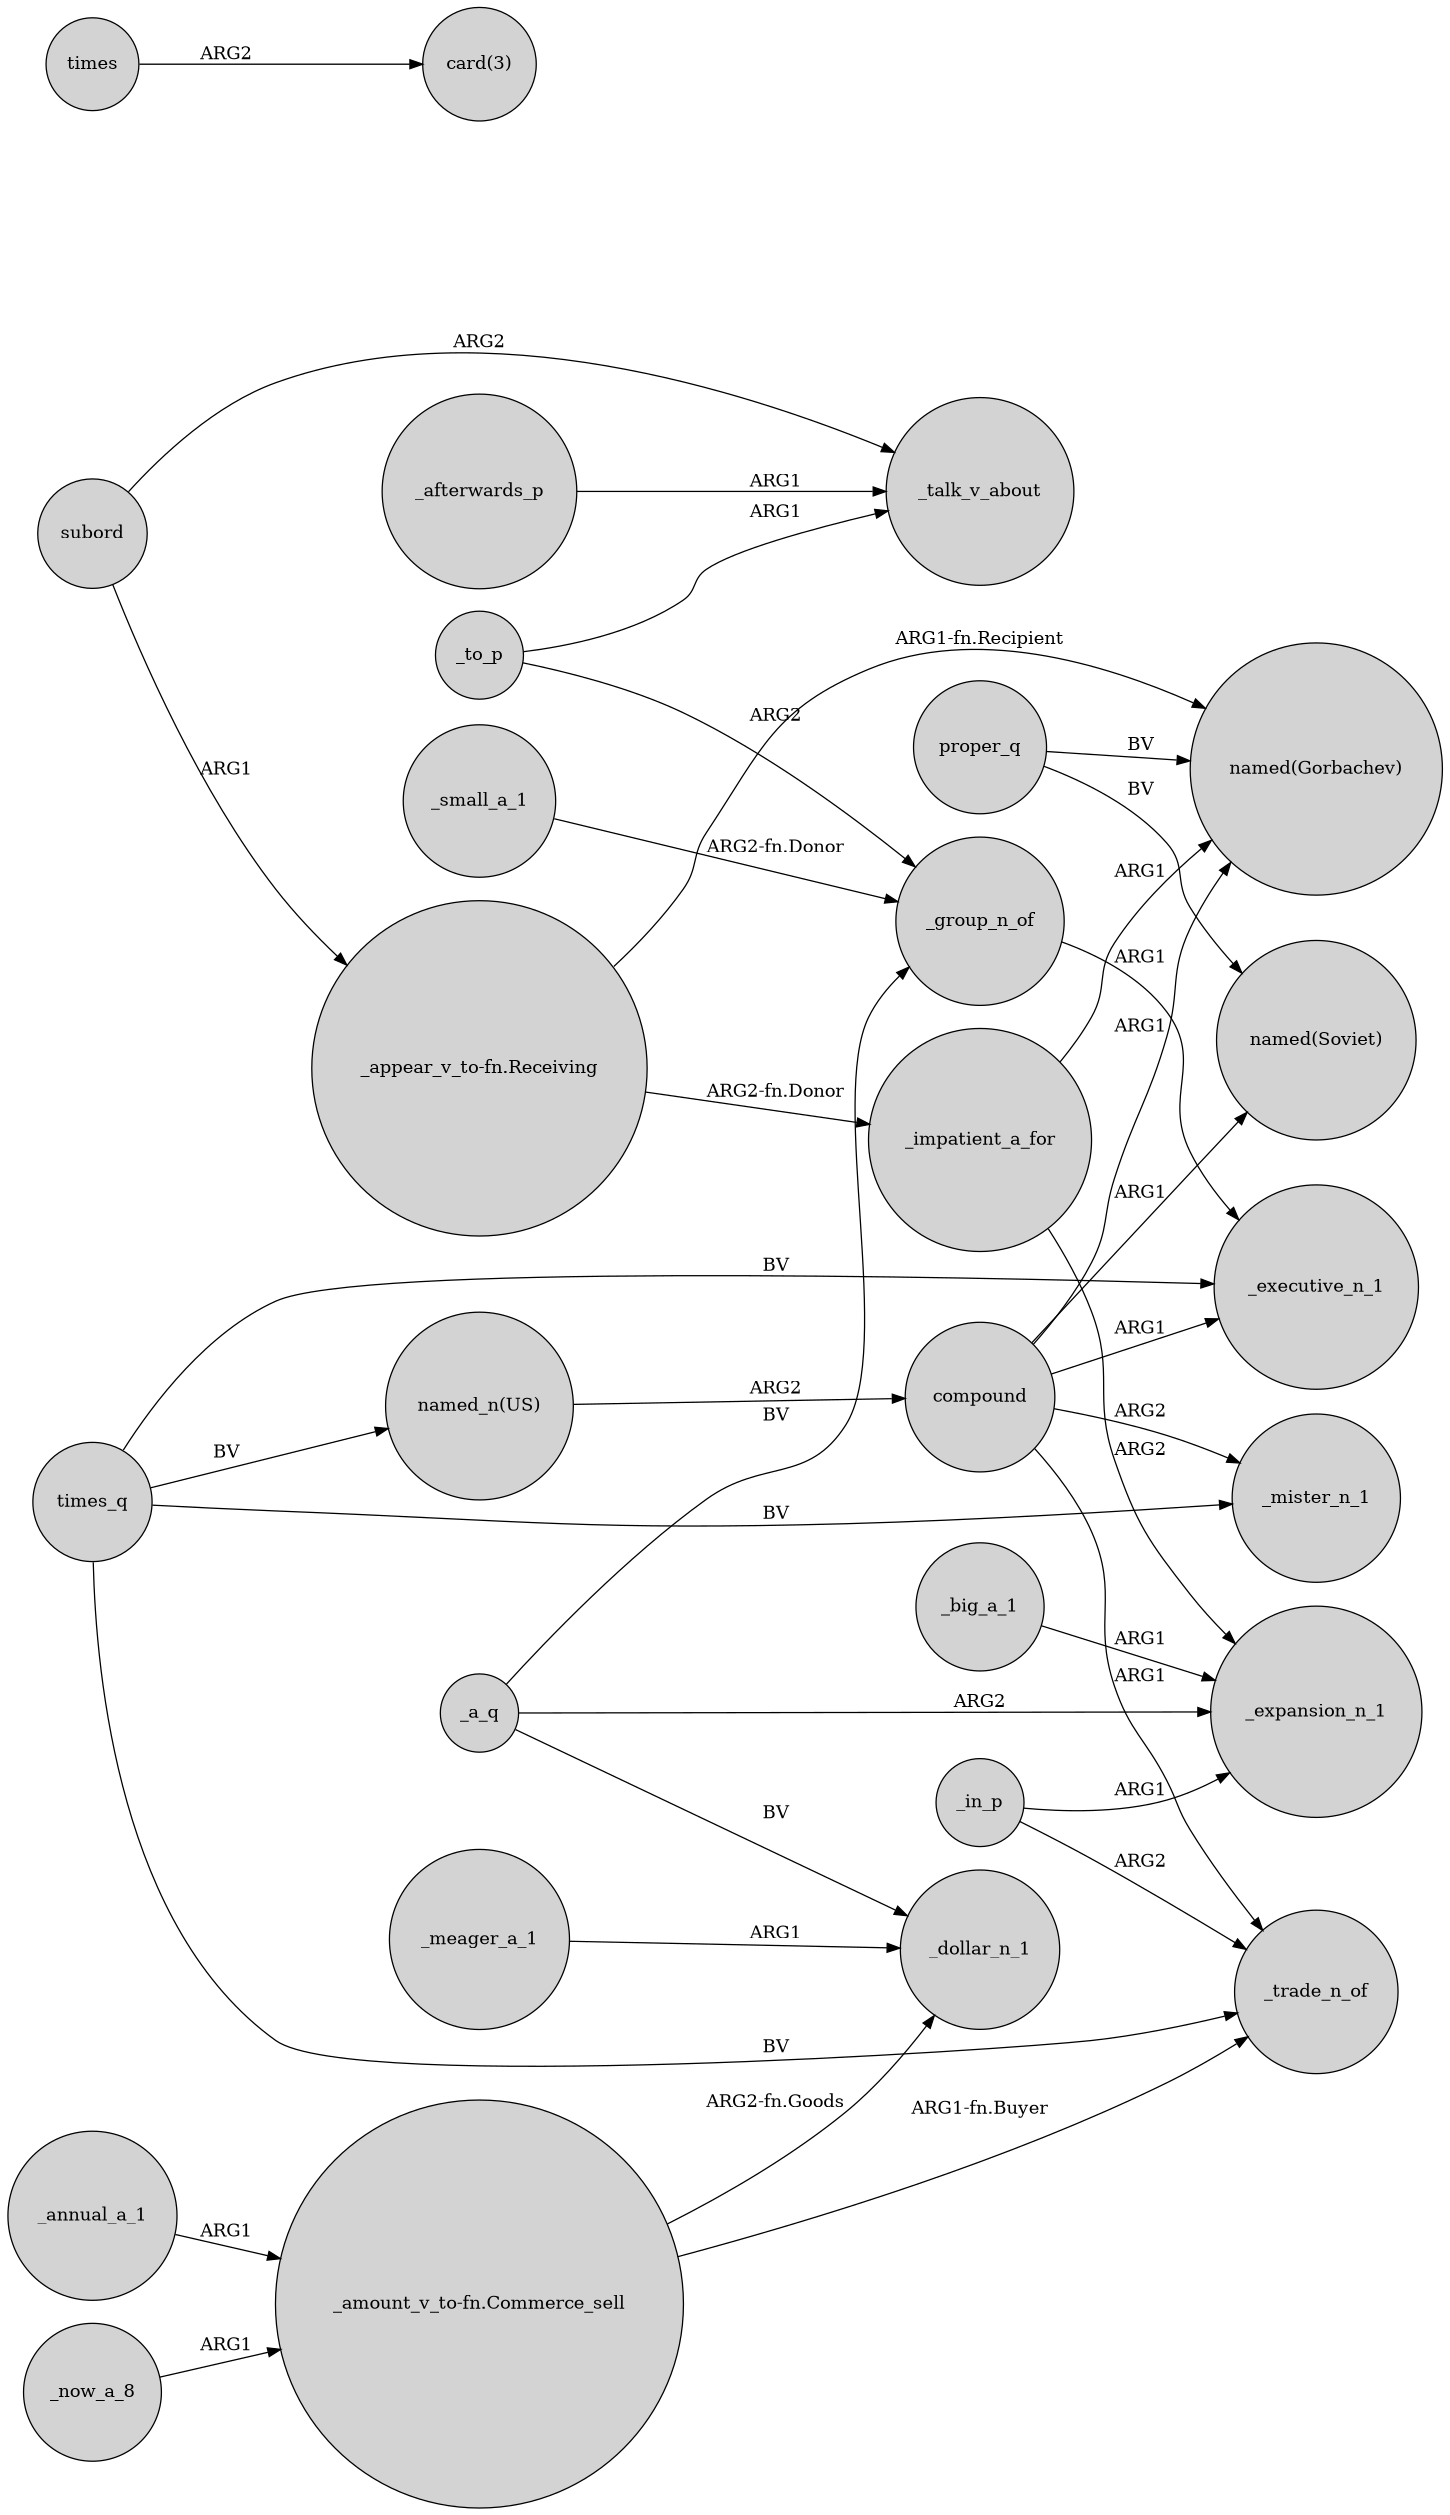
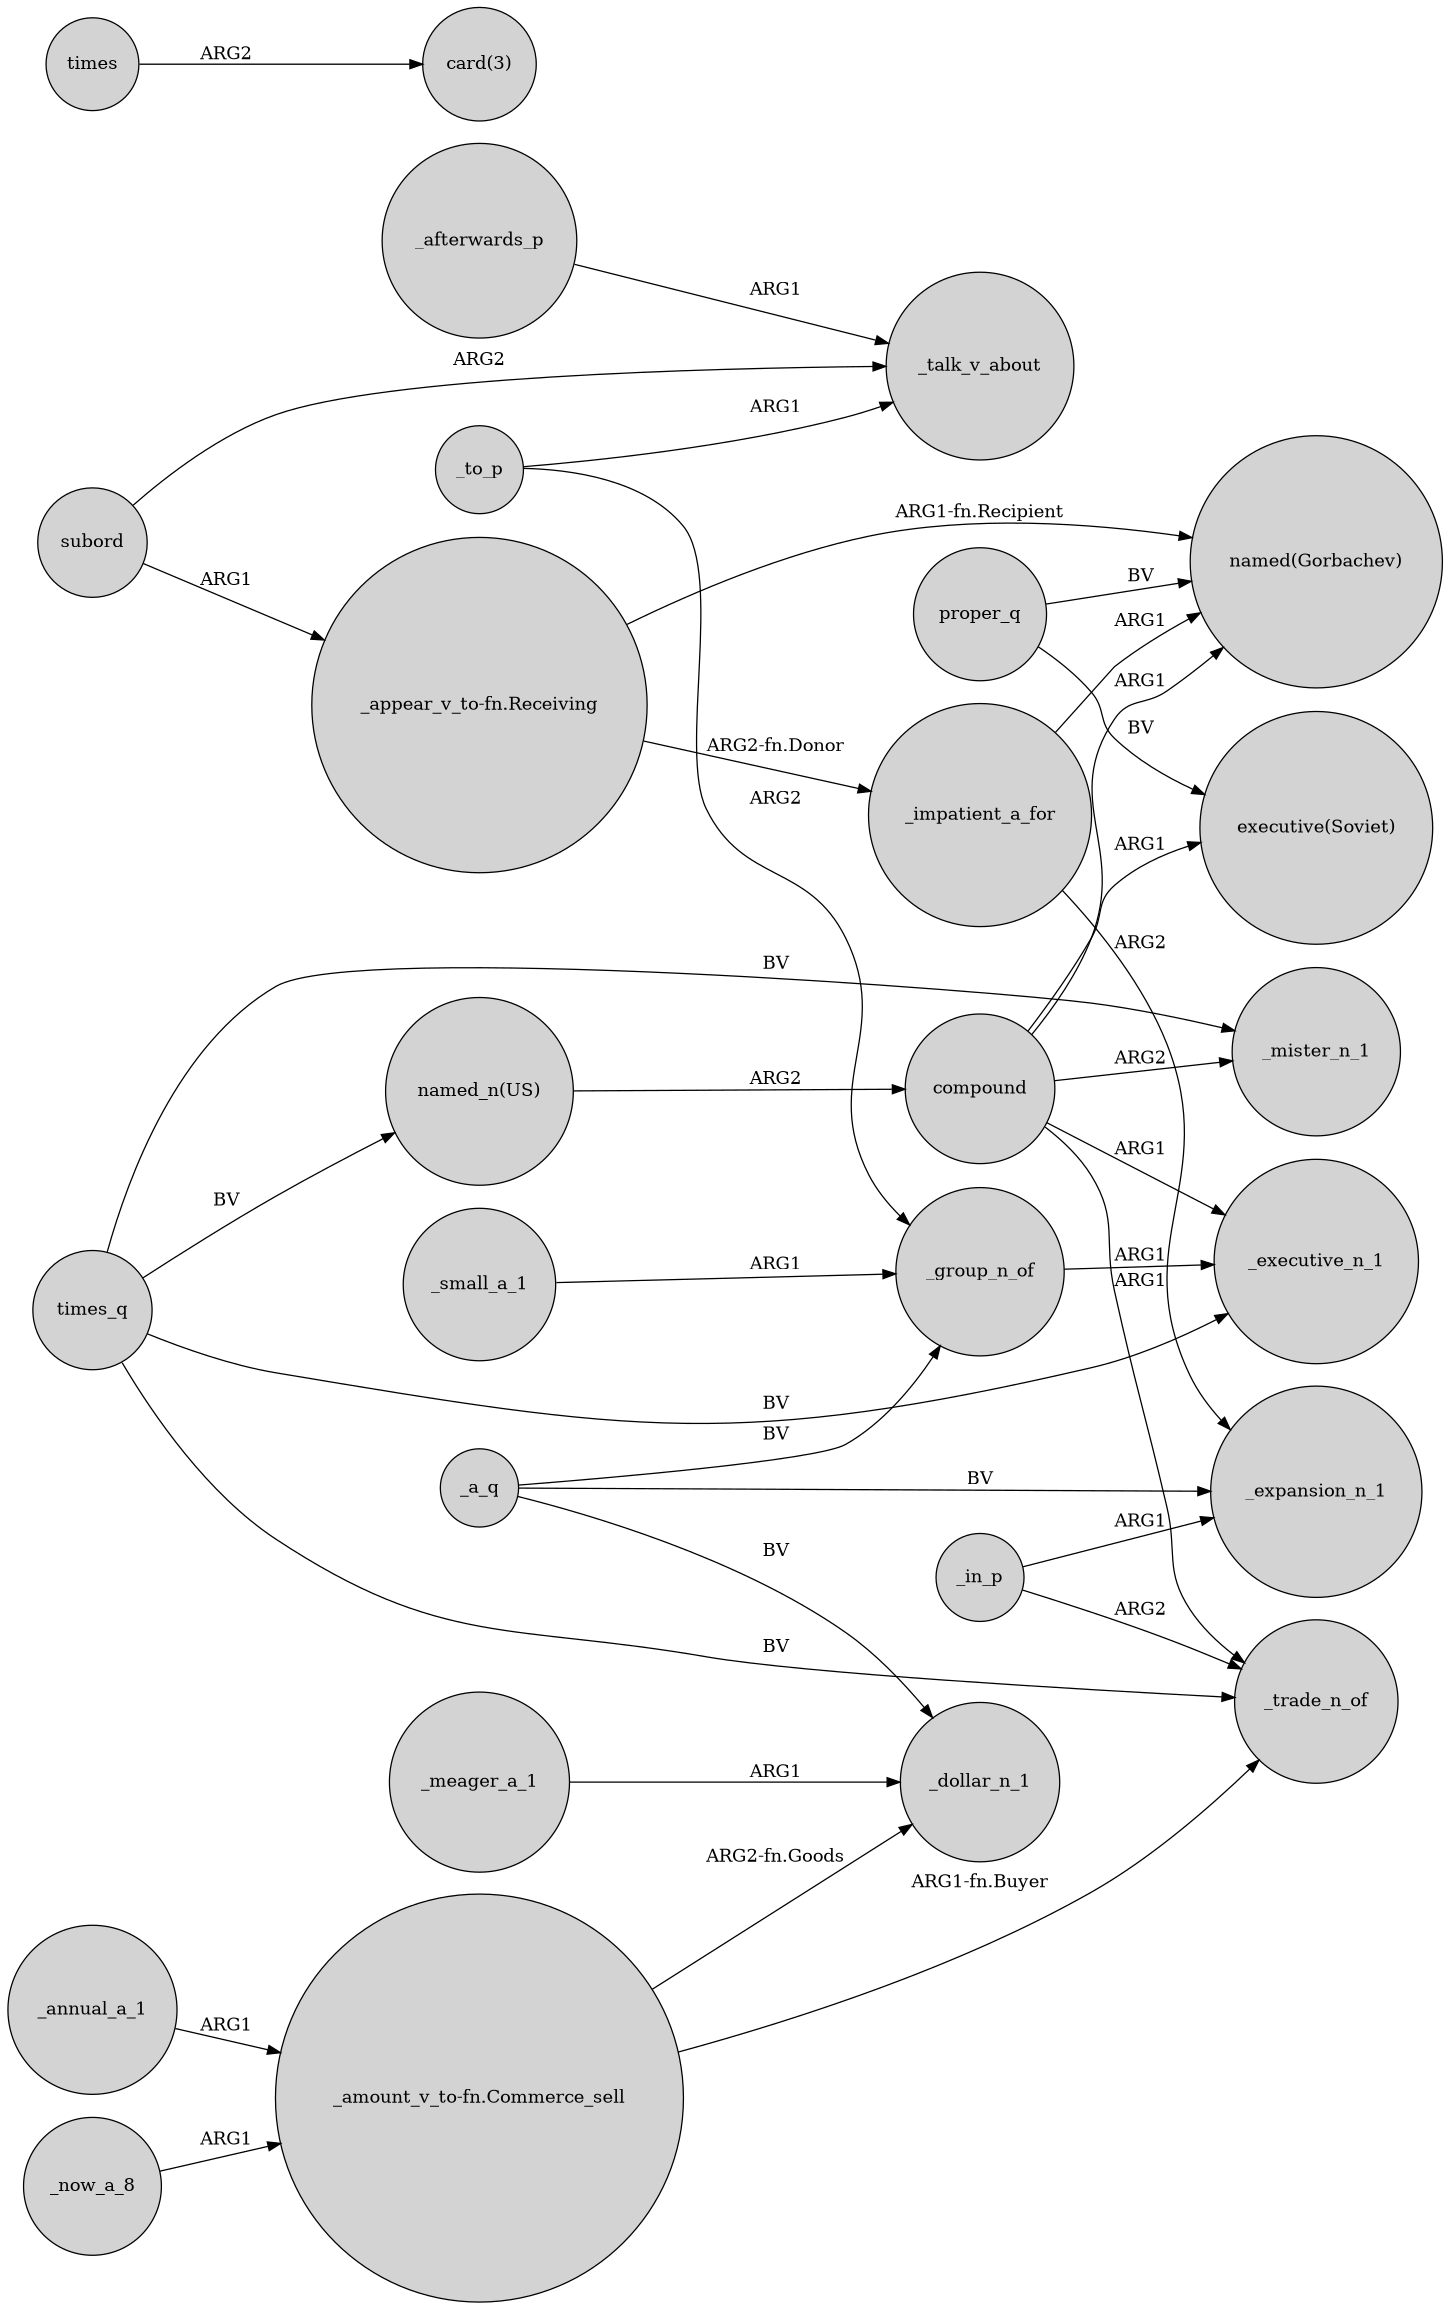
  digraph {
    rankdir=LR
    node [shape=circle style=filled]
    subord
    _talk_v_about
    "_appear_v_to-fn.Receiving"
    "named(Gorbachev)"
    _impatient_a_for
    compound
    _mister_n_1
    _trade_n_of
    _executive_n_1
-   "named(Soviet)"
+   "named(Soviet)" [label="executive(Soviet)"]
    "named_n(US)"
    _annual_a_1
    "_amount_v_to-fn.Commerce_sell"
    _dollar_n_1
    _a_q
    _expansion_n_1
    _group_n_of
    _to_p
    _afterwards_p
    times
    "card(3)"
    _in_p
    _meager_a_1
    n24 [label=_now_a_8]
    n25 [label=times_q]
    proper_q
    _small_a_1
-   _big_a_1
    subord -> _talk_v_about [label=ARG2]
    subord -> "_appear_v_to-fn.Receiving" [label=ARG1]
    "_appear_v_to-fn.Receiving" -> "named(Gorbachev)" [label="ARG1-fn.Recipient"]
    "_appear_v_to-fn.Receiving" -> _impatient_a_for [label="ARG2-fn.Donor"]
    _impatient_a_for -> "named(Gorbachev)" [label=ARG1]
    _impatient_a_for -> _expansion_n_1 [label=ARG2]
    compound -> "named(Gorbachev)" [label=ARG1]
    compound -> _mister_n_1 [label=ARG2]
    compound -> _trade_n_of [label=ARG1]
    compound -> _executive_n_1 [label=ARG1]
    compound -> "named(Soviet)" [label=ARG1]
    "named_n(US)" -> compound [label=ARG2]
    _annual_a_1 -> "_amount_v_to-fn.Commerce_sell" [label=ARG1]
    "_amount_v_to-fn.Commerce_sell" -> _trade_n_of [label="ARG1-fn.Buyer"]
    "_amount_v_to-fn.Commerce_sell" -> _dollar_n_1 [label="ARG2-fn.Goods"]
    _a_q -> _dollar_n_1 [label=BV]
-   _a_q -> _expansion_n_1 [label=ARG2]
+   _a_q -> _expansion_n_1 [label=BV]
    _a_q -> _group_n_of [label=BV]
    _group_n_of -> _executive_n_1 [label=ARG1]
    _to_p -> _talk_v_about [label=ARG1]
    _to_p -> _group_n_of [label=ARG2]
    _afterwards_p -> _talk_v_about [label=ARG1]
    times -> "card(3)" [label=ARG2]
    _in_p -> _trade_n_of [label=ARG2]
    _in_p -> _expansion_n_1 [label=ARG1]
    _meager_a_1 -> _dollar_n_1 [label=ARG1]
    n24 -> "_amount_v_to-fn.Commerce_sell" [label=ARG1]
    n25 -> _mister_n_1 [label=BV]
    n25 -> _trade_n_of [label=BV]
    n25 -> _executive_n_1 [label=BV]
    n25 -> "named_n(US)" [label=BV]
    proper_q -> "named(Gorbachev)" [label=BV]
    proper_q -> "named(Soviet)" [label=BV]
-   _small_a_1 -> _group_n_of [label="ARG2-fn.Donor"]
-   _big_a_1 -> _expansion_n_1 [label=ARG1]
+   _small_a_1 -> _group_n_of [label=ARG1]
  }
